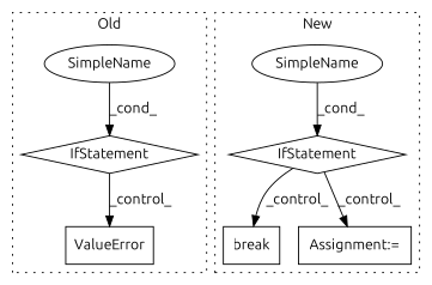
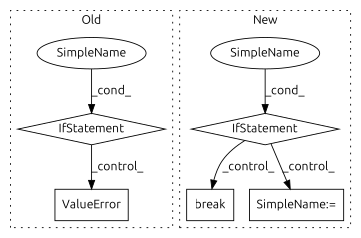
  digraph {
    fontname=Ubuntu
    node [a=25 fontname=Ubuntu shape=box]
    edge [fontname=Ubuntu]
    n1 [a=32 l="11,1" label=ValueError s="1139,1244"]
    n2 [l="4,2" label=IfStatement s="1076,1121" shape=diamond]
    n3 [a=42 label=SimpleName shape=ellipse]
    n4 [a=10 l=6 label=break s=1144]
    n5 [a=42 label=SimpleName shape=ellipse]
-   n6 [a=7 l=2 label="Assignment:=" s=1200]
+   n6 [a=7 l=2 label="SimpleName:=" s=1200]
    n7 [l="4,2" label=IfStatement s="1085,1130" shape=diamond]
    subgraph cluster_1 {
      label=Old
      style=dotted
      n1
      n2
      n3
    }
    subgraph cluster_2 {
      label=New
      style=dotted
      n4
      n5
      n6
      n7
    }
    n2 -> n1 [label=_control_]
    n3 -> n2 [label=_cond_]
    n5 -> n7 [label=_cond_]
    n7 -> n4 [label=_control_]
    n7 -> n6 [label=_control_]
  }
